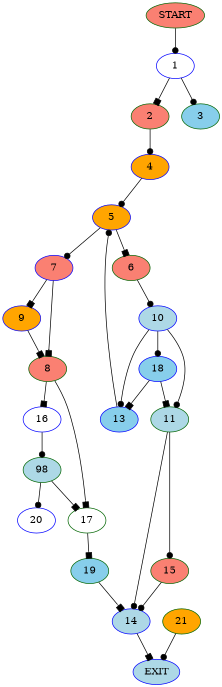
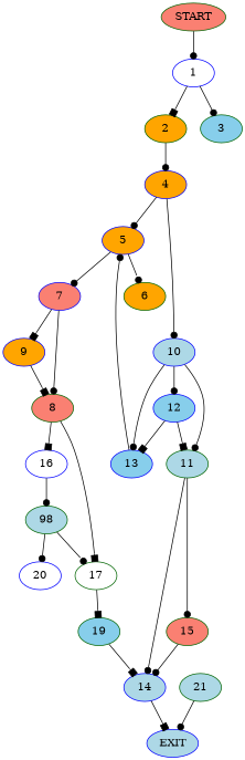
  digraph {
    node [color=blue fillcolor=lightblue style=filled]
    edge [arrowhead=dot]
    n1 [color=darkgreen fillcolor=salmon label=START]
    1 [fillcolor=white]
-   2 [color=darkgreen fillcolor=salmon]
+   2 [color=darkgreen fillcolor=orange]
    3 [color=darkgreen fillcolor=skyblue]
-   21 [color=darkgreen fillcolor=orange]
+   21 [color=darkgreen]
    n6 [label=EXIT]
    4 [fillcolor=orange]
    5 [fillcolor=orange]
-   6 [color=darkgreen fillcolor=salmon]
+   6 [color=darkgreen fillcolor=orange]
    7 [fillcolor=salmon]
    10
    8 [color=darkgreen fillcolor=salmon]
    9 [fillcolor=orange]
    11 [color=darkgreen]
-   12 [fillcolor=skyblue label=18]
+   12 [fillcolor=skyblue]
    13 [fillcolor=skyblue]
    14
    15 [color=darkgreen fillcolor=salmon]
    16 [fillcolor=white]
    17 [color=darkgreen fillcolor=white]
    n21 [color=darkgreen label=98]
    19 [color=darkgreen fillcolor=skyblue]
    20 [fillcolor=white]
    n1 -> 1
    1 -> 2 [arrowhead=box]
    1 -> 3
    2 -> 4
    21 -> n6
    4 -> 5
-   5 -> 6 [arrowhead=box]
+   5 -> 6
    5 -> 7
-   6 -> 10
-   7 -> 8 [arrowhead=box]
+   4 -> 10
+   7 -> 8
    7 -> 9 [arrowhead=box]
    10 -> 11
    10 -> 12
    10 -> 13
    8 -> 16 [arrowhead=box]
    8 -> 17 [arrowhead=box]
    9 -> 8 [arrowhead=box]
    11 -> 14
    11 -> 15
    12 -> 11 [arrowhead=box]
    12 -> 13 [arrowhead=box]
    13 -> 5
    14 -> n6 [arrowhead=box]
    15 -> 14
    16 -> n21
    17 -> 19 [arrowhead=box]
-   n21 -> 17 [arrowhead=box]
+   n21 -> 17
    n21 -> 20
    19 -> 14 [arrowhead=box]
  }
